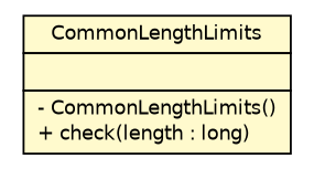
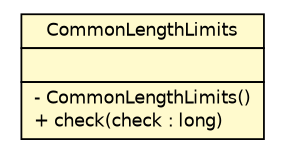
  digraph {
    nodesep=0.25
    ranksep=0.5
-   n1 [fontcolor=black fontname=Helvetica fontsize=10.0 label=<<table title="org.ietf.nea.pt.validate.rules.CommonLengthLimits" border="0" cellborder="1" cellspacing="0" cellpadding="2" port="p" bgcolor="lemonChiffon" href="./CommonLengthLimits.html"> 		<tr><td><table border="0" cellspacing="0" cellpadding="1"> <tr><td align="center" balign="center"> CommonLengthLimits </td></tr> 		</table></td></tr> 		<tr><td><table border="0" cellspacing="0" cellpadding="1"> <tr><td align="left" balign="left">  </td></tr> 		</table></td></tr> 		<tr><td><table border="0" cellspacing="0" cellpadding="1"> <tr><td align="left" balign="left"> - CommonLengthLimits() </td></tr> <tr><td align="left" balign="left"> + check(length : long) </td></tr> 		</table></td></tr> 		</table>> shape=plaintext]
+   n1 [fontcolor=black fontname=Helvetica fontsize=10.0 label=<<table title="org.ietf.nea.pt.validate.rules.CommonLengthLimits" border="0" cellborder="1" cellspacing="0" cellpadding="2" port="p" bgcolor="lemonChiffon" href="./CommonLengthLimits.html"> 		<tr><td><table border="0" cellspacing="0" cellpadding="1"> <tr><td align="center" balign="center"> CommonLengthLimits </td></tr> 		</table></td></tr> 		<tr><td><table border="0" cellspacing="0" cellpadding="1"> <tr><td align="left" balign="left">  </td></tr> 		</table></td></tr> 		<tr><td><table border="0" cellspacing="0" cellpadding="1"> <tr><td align="left" balign="left"> - CommonLengthLimits() </td></tr> <tr><td align="left" balign="left"> + check(check : long) </td></tr> 		</table></td></tr> 		</table>> shape=plaintext]
  }
